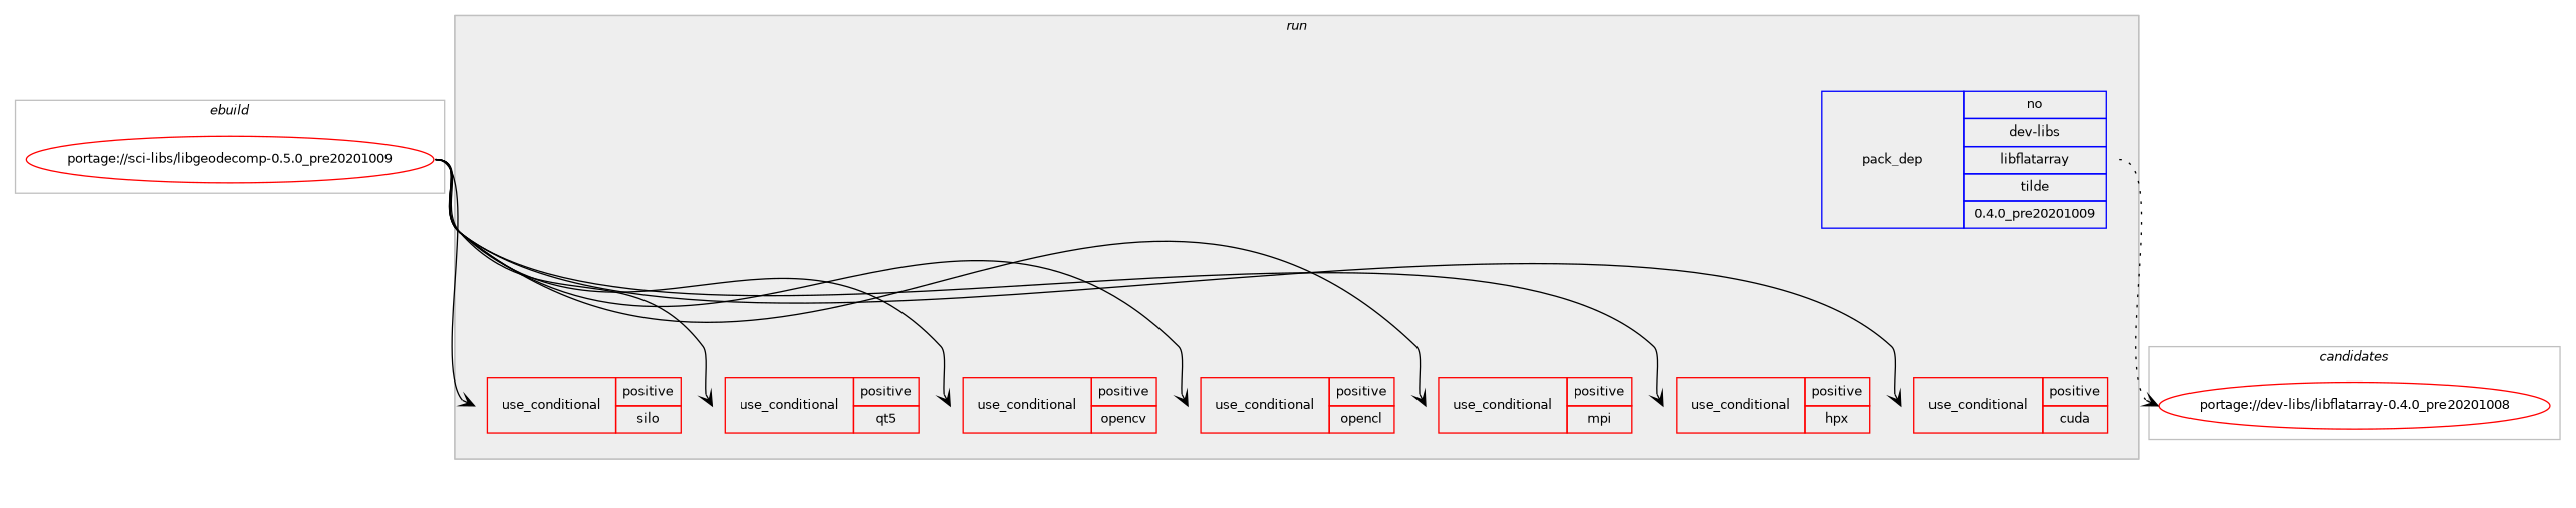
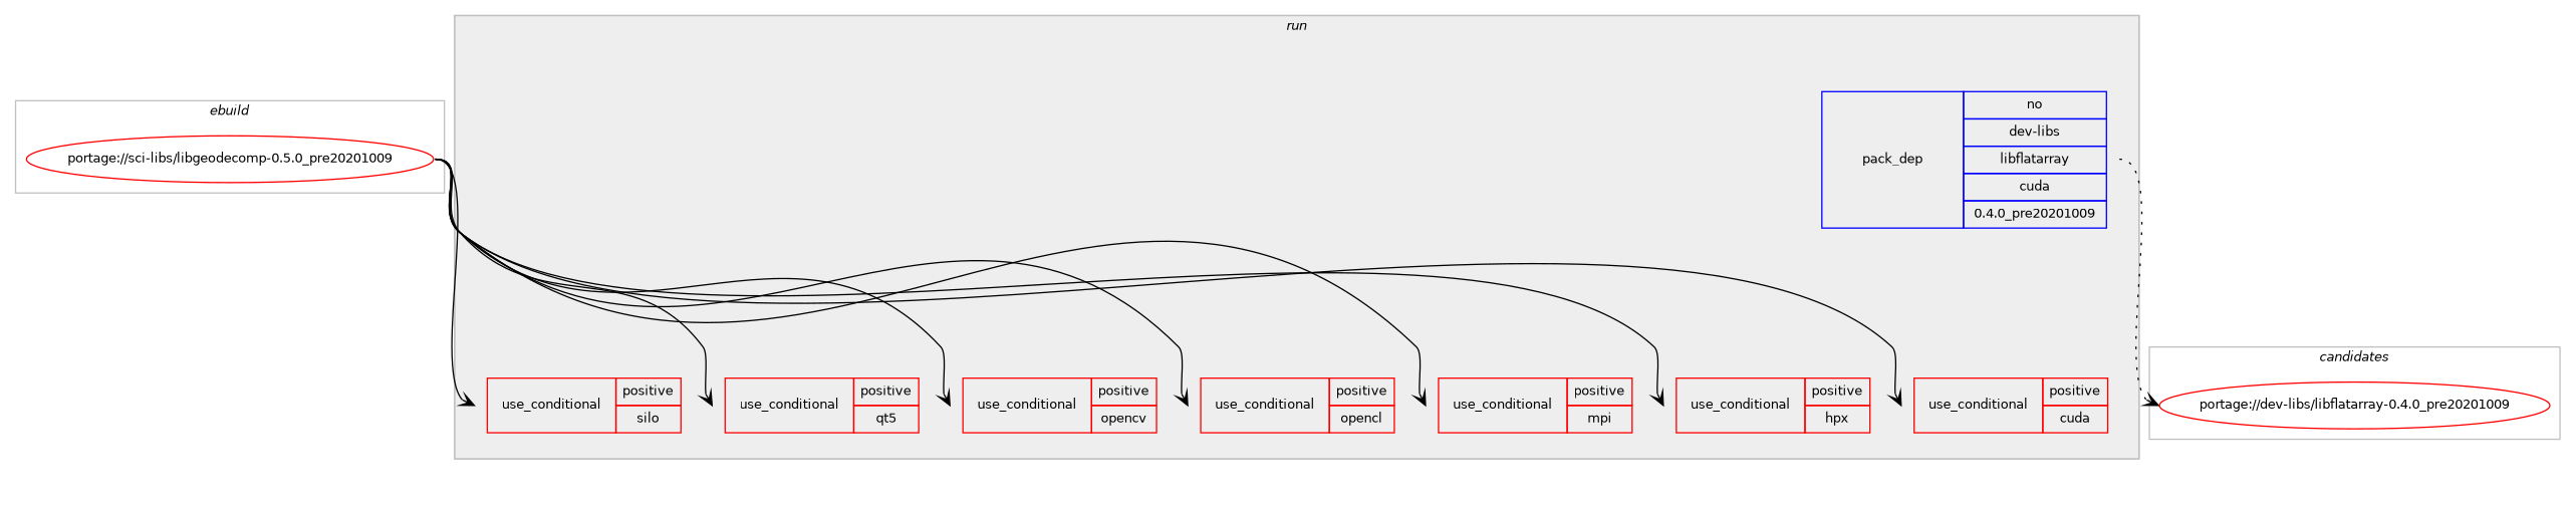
  digraph {
    compound=true
    concentrate=true
    fontname=Helvetica
    fontsize=10
    newrank=true
    rankdir=TB
    ranksep=1.5
    node [color=red fontname=Helvetica fontsize=10 shape=none]
    edge [arrowhead=vee headport=w style=solid tailport=e weight=20]
    n1 [label="portage://sci-libs/libgeodecomp-0.5.0_pre20201009" width=4 shape=""]
    n2 [label=<<TABLE BORDER="0" CELLBORDER="1" CELLSPACING="0" CELLPADDING="4"><TR><TD ROWSPAN="3" CELLPADDING="10">use_conditional</TD></TR><TR><TD>positive</TD></TR><TR><TD>cuda</TD></TR></TABLE>>]
    n3 [label=<<TABLE BORDER="0" CELLBORDER="1" CELLSPACING="0" CELLPADDING="4"><TR><TD ROWSPAN="3" CELLPADDING="10">use_conditional</TD></TR><TR><TD>positive</TD></TR><TR><TD>hpx</TD></TR></TABLE>>]
    n4 [label=<<TABLE BORDER="0" CELLBORDER="1" CELLSPACING="0" CELLPADDING="4"><TR><TD ROWSPAN="3" CELLPADDING="10">use_conditional</TD></TR><TR><TD>positive</TD></TR><TR><TD>mpi</TD></TR></TABLE>>]
    n5 [label=<<TABLE BORDER="0" CELLBORDER="1" CELLSPACING="0" CELLPADDING="4"><TR><TD ROWSPAN="3" CELLPADDING="10">use_conditional</TD></TR><TR><TD>positive</TD></TR><TR><TD>opencl</TD></TR></TABLE>>]
    n6 [label=<<TABLE BORDER="0" CELLBORDER="1" CELLSPACING="0" CELLPADDING="4"><TR><TD ROWSPAN="3" CELLPADDING="10">use_conditional</TD></TR><TR><TD>positive</TD></TR><TR><TD>opencv</TD></TR></TABLE>>]
    n7 [label=<<TABLE BORDER="0" CELLBORDER="1" CELLSPACING="0" CELLPADDING="4"><TR><TD ROWSPAN="3" CELLPADDING="10">use_conditional</TD></TR><TR><TD>positive</TD></TR><TR><TD>qt5</TD></TR></TABLE>>]
    n8 [label=<<TABLE BORDER="0" CELLBORDER="1" CELLSPACING="0" CELLPADDING="4"><TR><TD ROWSPAN="3" CELLPADDING="10">use_conditional</TD></TR><TR><TD>positive</TD></TR><TR><TD>silo</TD></TR></TABLE>>]
-   n9 [color=blue label=<<TABLE BORDER="0" CELLBORDER="1" CELLSPACING="0" CELLPADDING="4" WIDTH="220"><TR><TD ROWSPAN="6" CELLPADDING="30">pack_dep</TD></TR><TR><TD WIDTH="110">no</TD></TR><TR><TD>dev-libs</TD></TR><TR><TD>libflatarray</TD></TR><TR><TD>tilde</TD></TR><TR><TD>0.4.0_pre20201009</TD></TR></TABLE>>]
-   n10 [label="portage://dev-libs/libflatarray-0.4.0_pre20201008" width=4 shape=""]
+   n9 [color=blue label=<<TABLE BORDER="0" CELLBORDER="1" CELLSPACING="0" CELLPADDING="4" WIDTH="220"><TR><TD ROWSPAN="6" CELLPADDING="30">pack_dep</TD></TR><TR><TD WIDTH="110">no</TD></TR><TR><TD>dev-libs</TD></TR><TR><TD>libflatarray</TD></TR><TR><TD>cuda</TD></TR><TR><TD>0.4.0_pre20201009</TD></TR></TABLE>>]
+   n10 [label="portage://dev-libs/libflatarray-0.4.0_pre20201009" width=4 shape=""]
    subgraph cluster_1 {
      color=gray
      label=<<i>ebuild</i>>
      rank=same
      n1
    }
    subgraph cluster_2 {
      color=gray
      label=<<i>dependencies</i>>
      subgraph cluster_3 {
        color=gray
        fillcolor="#eeeeee"
        label=<<i>compile</i>>
        style=filled
        subgraph sub_4 {
          color=gray
          fillcolor="#eeeeee"
          label=<<i>compile</i>>
          style=filled
          n2
        }
        subgraph sub_5 {
          color=gray
          fillcolor="#eeeeee"
          label=<<i>compile</i>>
          style=filled
          n3
        }
        subgraph sub_6 {
          color=gray
          fillcolor="#eeeeee"
          label=<<i>compile</i>>
          style=filled
          n4
        }
        subgraph sub_7 {
          color=gray
          fillcolor="#eeeeee"
          label=<<i>compile</i>>
          style=filled
          n5
        }
        subgraph sub_8 {
          color=gray
          fillcolor="#eeeeee"
          label=<<i>compile</i>>
          style=filled
          n6
        }
        subgraph sub_9 {
          color=gray
          fillcolor="#eeeeee"
          label=<<i>compile</i>>
          style=filled
          n7
        }
        subgraph sub_10 {
          color=gray
          fillcolor="#eeeeee"
          label=<<i>compile</i>>
          style=filled
          n8
        }
        subgraph sub_11 {
          color=gray
          fillcolor="#eeeeee"
          label=<<i>compile</i>>
          style=filled
          n9
        }
      }
      subgraph cluster_12 {
        color=gray
        fillcolor="#eeeeee"
        label=<<i>compile and run</i>>
        style=filled
      }
      subgraph cluster_13 {
        color=gray
        fillcolor="#eeeeee"
        label=<<i>run</i>>
        style=filled
      }
    }
    subgraph cluster_14 {
      color=gray
      label=<<i>candidates</i>>
      rank=same
      subgraph sub_15 {
        color=black
        label=<<i>candidates</i>>
        nodesep=1
        rank=same
        n10
      }
    }
    n1 -> n2
    n1 -> n3
    n1 -> n4
    n1 -> n5
    n1 -> n6
    n1 -> n7
    n1 -> n8
    n9 -> n10 [style=dotted weight=100]
  }
